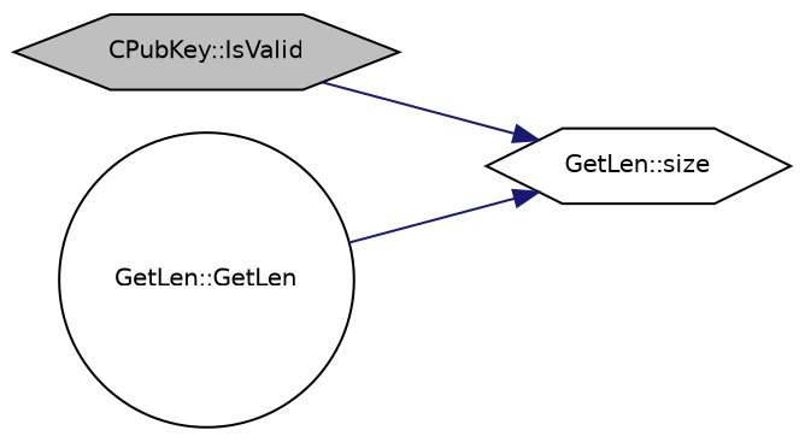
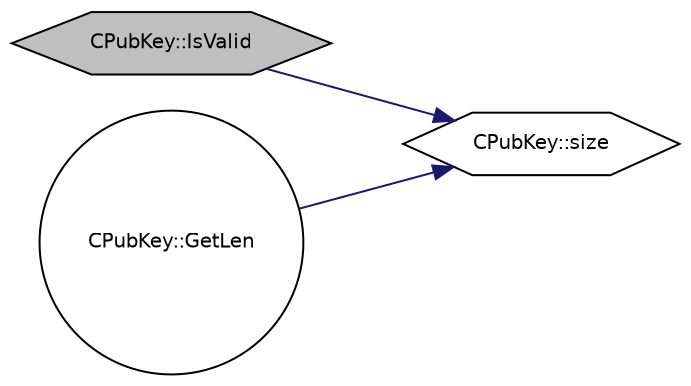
  digraph {
    rankdir=LR
    node [color=black fillcolor=white fontname=Helvetica fontsize=10 shape=hexagon style=filled]
    edge [color=midnightblue fontname=Helvetica fontsize=10 labelfontname=Helvetica labelfontsize=10 style=solid]
    n1 [fillcolor=grey75 fontcolor=black height=0.2 label="CPubKey::IsValid" width=0.4]
-   n2 [height=0.2 label="GetLen::size" width=0.4]
-   n3 [height=0.2 label="GetLen::GetLen" shape=circle width=0.4]
+   n2 [height=0.2 label="CPubKey::size" width=0.4]
+   n3 [height=0.2 label="CPubKey::GetLen" shape=circle width=0.4]
    n1 -> n2
    n3 -> n2
  }
